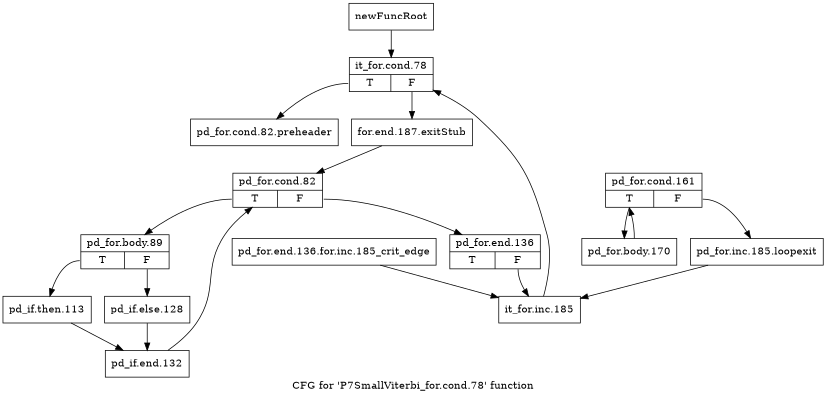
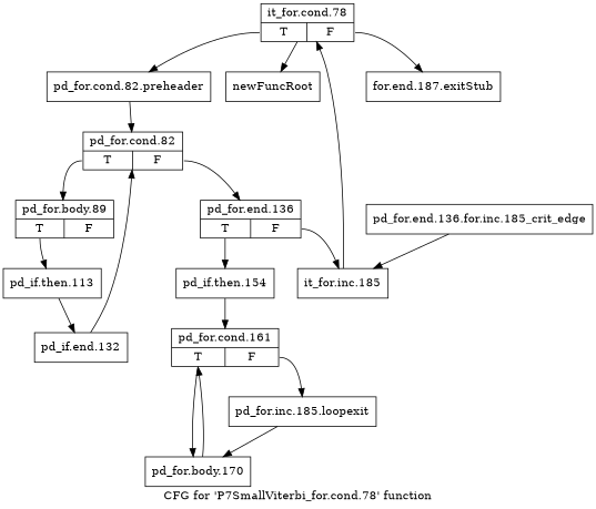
  digraph {
    label="CFG for 'P7SmallViterbi_for.cond.78' function"
    node [shape=record]
    n1 [label="{newFuncRoot}"]
    n2 [label="{it_for.cond.78|{<s0>T|<s1>F}}"]
    n3 [label="{for.end.187.exitStub}"]
    n4 [label="{pd_for.cond.82.preheader}"]
    n5 [label="{pd_for.cond.82|{<s0>T|<s1>F}}"]
    n6 [label="{pd_for.body.89|{<s0>T|<s1>F}}"]
    n7 [label="{pd_for.end.136|{<s0>T|<s1>F}}"]
    n8 [label="{pd_if.then.113}"]
-   n9 [label="{pd_if.else.128}"]
+   n10 [label="{pd_if.then.154}"]
    n11 [label="{it_for.inc.185}"]
    n12 [label="{pd_if.end.132}"]
    n13 [label="{pd_for.cond.161|{<s0>T|<s1>F}}"]
    n14 [label="{pd_for.end.136.for.inc.185_crit_edge}"]
    n15 [label="{pd_for.body.170}"]
    n16 [label="{pd_for.inc.185.loopexit}"]
-   n1 -> n2
+   n2 -> n1
    n2 -> n3 [tailport=s1]
    n2 -> n4 [tailport=s0]
-   n3 -> n5
+   n4 -> n5
    n5 -> n6 [tailport=s0]
    n5 -> n7 [tailport=s1]
    n6 -> n8 [tailport=s0]
-   n6 -> n9 [tailport=s1]
+   n7 -> n10 [tailport=s0]
    n7 -> n11 [tailport=s1]
    n8 -> n12
-   n9 -> n12
+   n10 -> n13
    n11 -> n2
    n12 -> n5
    n13 -> n15 [tailport=s0]
    n13 -> n16 [tailport=s1]
    n14 -> n11
    n15 -> n13
-   n16 -> n11
+   n16 -> n15
  }
